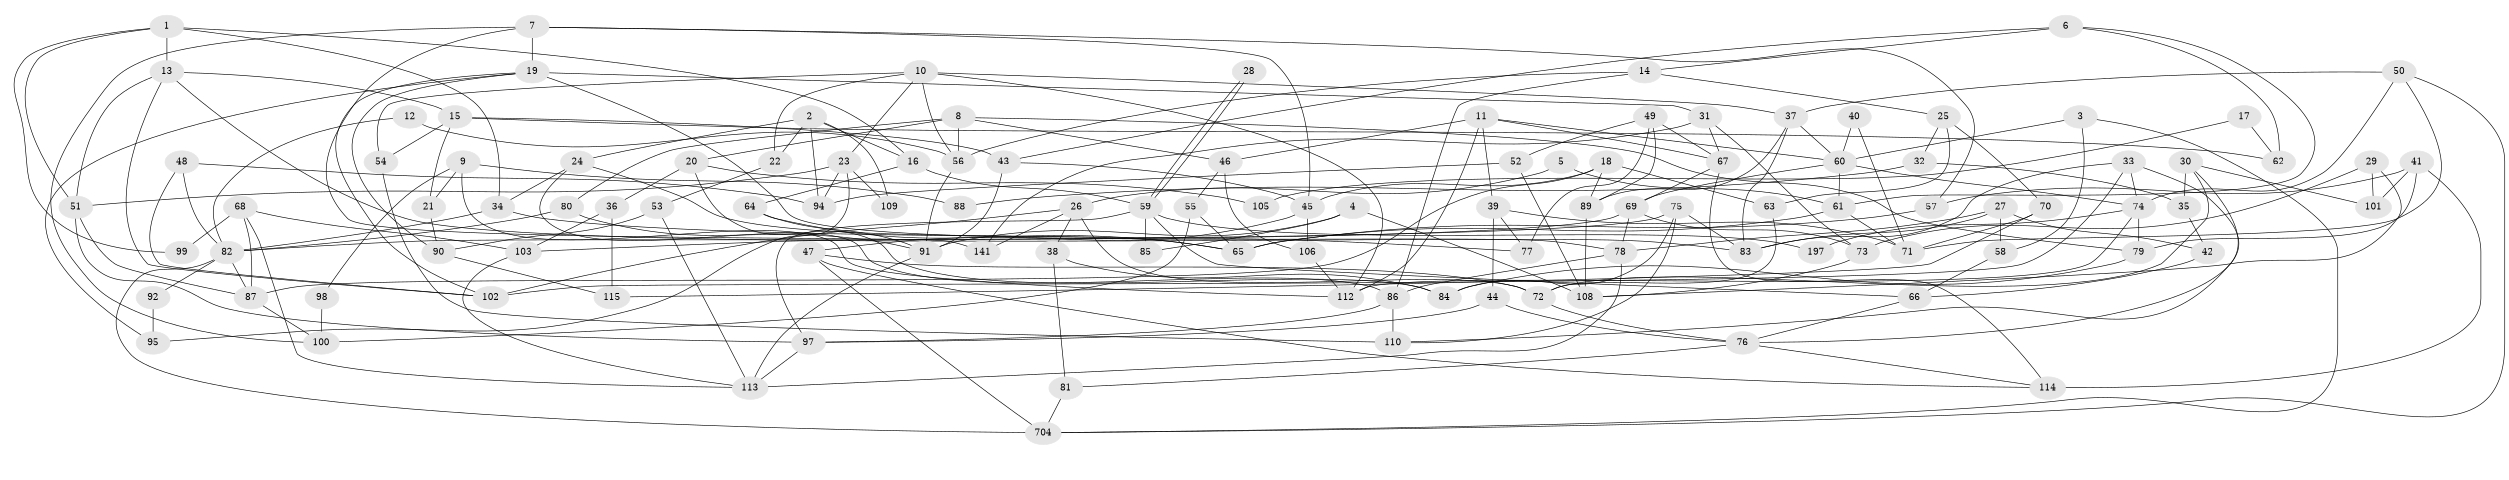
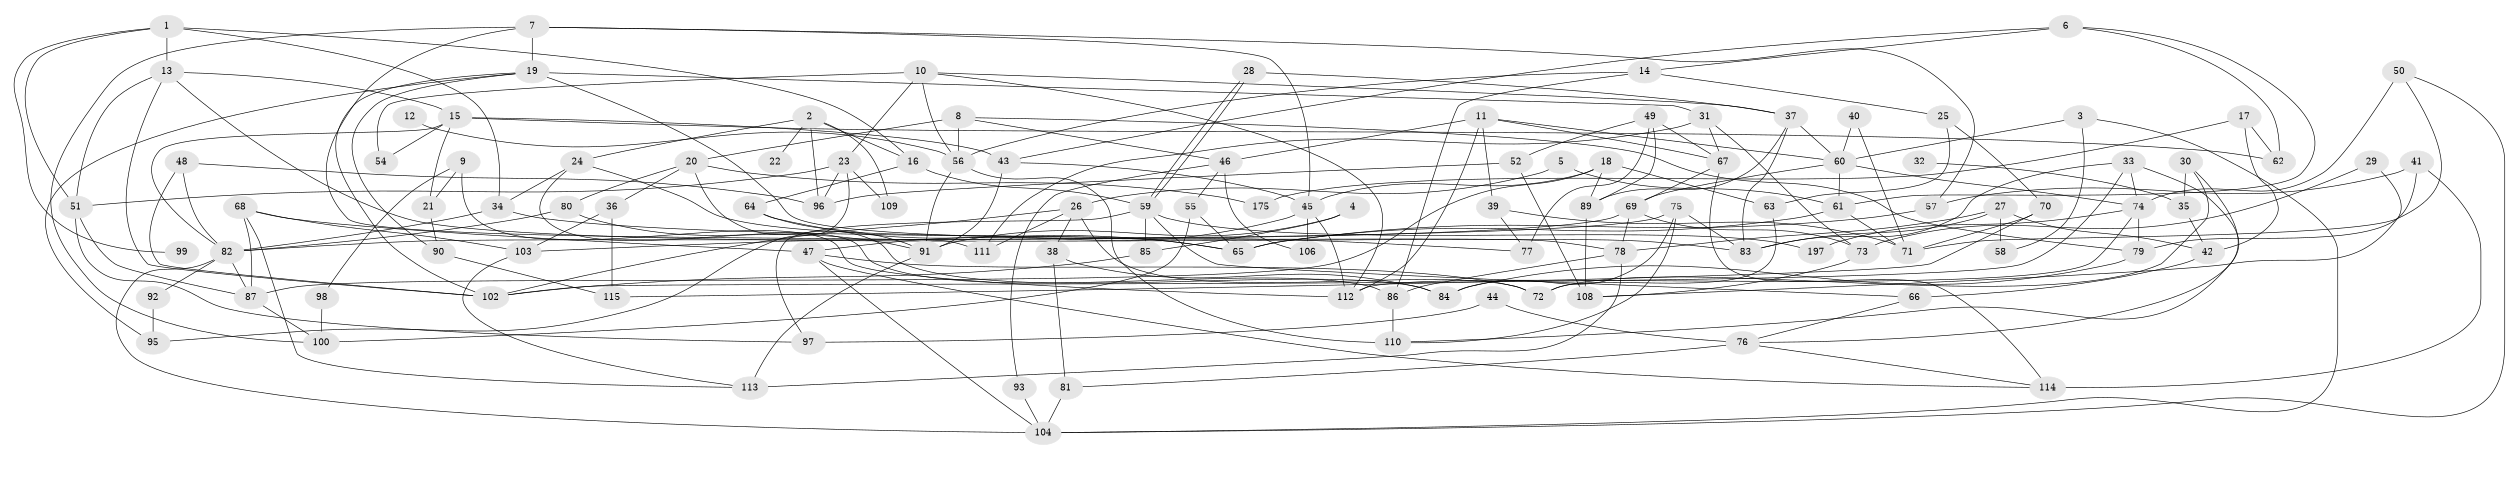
  graph {
    node [color=gray90 style=filled]
    1
    13
    16
    34
    51
    99
    15
    83
    102
    59
    64
    82
    77
    87
    97
    2
    22
    24
-   96 [label=94]
+   96
    109
-   53
    86
    65
    3
    58
    60
-   104 [label=704]
+   104
    66
    61
    74
    69
    4
    85
    91
    108
    113
    5
    26
-   111 [label=141]
+   111
    38
    72
    71
    6
    14
    43
    62
    56
    25
    45
    7
    19
    57
    100
    31
    78
    90
    95
    112
    47
    106
    8
    20
    46
    79
-   105
+   105 [label=175]
    36
    80
    84
    55
+   93
    9
    21
-   88
    98
    10
    23
    37
    54
    89
    110
    11
    39
    67
    44
    114
    12
    92
    63
    32
    70
    n91 [label=197]
    17
    42
    18
    73
    115
    103
    35
    81
    76
    27
    28
    29
-   101
    30
    33
    40
    41
    48
    49
    52
    50
    68
    75
    1 -- 13
    1 -- 16
    1 -- 34
    1 -- 51
    1 -- 99
    13 -- 51
    13 -- 15
    13 -- 83
    13 -- 102
    16 -- 59
    16 -- 64
    34 -- 82
    34 -- 77
    51 -- 87
    51 -- 97
    15 -- 43
    15 -- 62
    15 -- 21
    15 -- 54
    59 -- 97
    59 -- 66
    59 -- 85
    59 -- n91
    64 -- 65
    64 -- 91
    82 -- 87
    82 -- 104
    82 -- 92
    87 -- 100
-   97 -- 113
    2 -- 16
    2 -- 22
    2 -- 24
    2 -- 96
    2 -- 109
-   22 -- 53
    24 -- 34
    24 -- 86
    24 -- 65
-   53 -- 113
-   53 -- 90
-   86 -- 97
    86 -- 110
    3 -- 58
    3 -- 60
    3 -- 104
-   58 -- 66
    60 -- 61
    60 -- 74
    60 -- 69
    66 -- 76
    61 -- 65
    61 -- 71
    74 -- 112
    74 -- 79
    74 -- n91
    69 -- 82
    69 -- 78
    69 -- 73
    4 -- 85
    4 -- 91
-   4 -- 108
+   85 -- 102
    91 -- 113
    5 -- 61
    5 -- 26
    26 -- 102
    26 -- 111
    26 -- 38
    26 -- 72
    38 -- 84
    38 -- 81
-   72 -- 76
    6 -- 61
    6 -- 14
    6 -- 43
    6 -- 62
    14 -- 86
    14 -- 56
    14 -- 25
    43 -- 91
    43 -- 45
    56 -- 91
    25 -- 63
-   25 -- 32
    25 -- 70
-   106 -- 112
+   45 -- 112
    45 -- 47
    45 -- 106
    7 -- 111
    7 -- 45
    7 -- 19
    7 -- 57
    7 -- 100
    19 -- 102
    19 -- 31
    19 -- 78
    19 -- 90
    19 -- 95
    57 -- 65
    31 -- 111
    31 -- 67
    31 -- 73
    78 -- 86
    78 -- 113
    90 -- 115
    47 -- 104
    47 -- 72
    47 -- 114
    8 -- 56
    8 -- 20
    8 -- 46
    8 -- 79
    20 -- 105
    20 -- 36
-   8 -- 80
+   20 -- 80
    20 -- 84
    46 -- 106
    46 -- 55
+   46 -- 93
    79 -- 84
    36 -- 115
    36 -- 103
    80 -- 82
    80 -- 91
    55 -- 65
    55 -- 100
+   93 -- 104
    9 -- 112
    9 -- 21
-   9 -- 88
    9 -- 98
    21 -- 90
    98 -- 100
-   10 -- 22
    10 -- 56
    10 -- 112
    10 -- 23
    10 -- 37
    10 -- 54
    23 -- 51
    23 -- 96
    23 -- 109
    23 -- 95
    37 -- 83
    37 -- 60
    37 -- 89
-   54 -- 110
+   56 -- 110
    89 -- 108
    11 -- 60
    11 -- 112
    11 -- 46
    11 -- 39
    11 -- 67
    39 -- 77
    39 -- 71
-   39 -- 44
    67 -- 69
    67 -- 114
    44 -- 97
    44 -- 76
-   12 -- 82
+   15 -- 82
    12 -- 56
    92 -- 95
    63 -- 72
-   32 -- 88
    32 -- 35
    70 -- 71
    70 -- 115
    17 -- 62
    17 -- 105
+   17 -- 42
    42 -- 66
    18 -- 87
    18 -- 45
    18 -- 89
    18 -- 63
    73 -- 108
    103 -- 113
    35 -- 42
    81 -- 104
    76 -- 114
    76 -- 81
    27 -- 83
    27 -- 58
    27 -- 78
    27 -- 42
    28 -- 59
    28 -- 59
-   50 -- 37
+   28 -- 37
    29 -- 108
    29 -- 73
-   29 -- 101
    30 -- 72
    30 -- 110
    30 -- 35
-   30 -- 101
    33 -- 83
    33 -- 102
    33 -- 74
    33 -- 76
    40 -- 60
    40 -- 71
    41 -- 57
    41 -- 79
    41 -- 114
-   41 -- 101
    48 -- 102
    48 -- 82
    48 -- 96
    49 -- 77
    49 -- 89
    49 -- 67
    49 -- 52
    52 -- 96
    52 -- 108
    50 -- 104
    50 -- 74
    50 -- 71
-   68 -- 99
+   68 -- 47
    68 -- 87
    68 -- 113
    68 -- 103
    75 -- 83
    75 -- 84
    75 -- 110
    75 -- 103
  }
